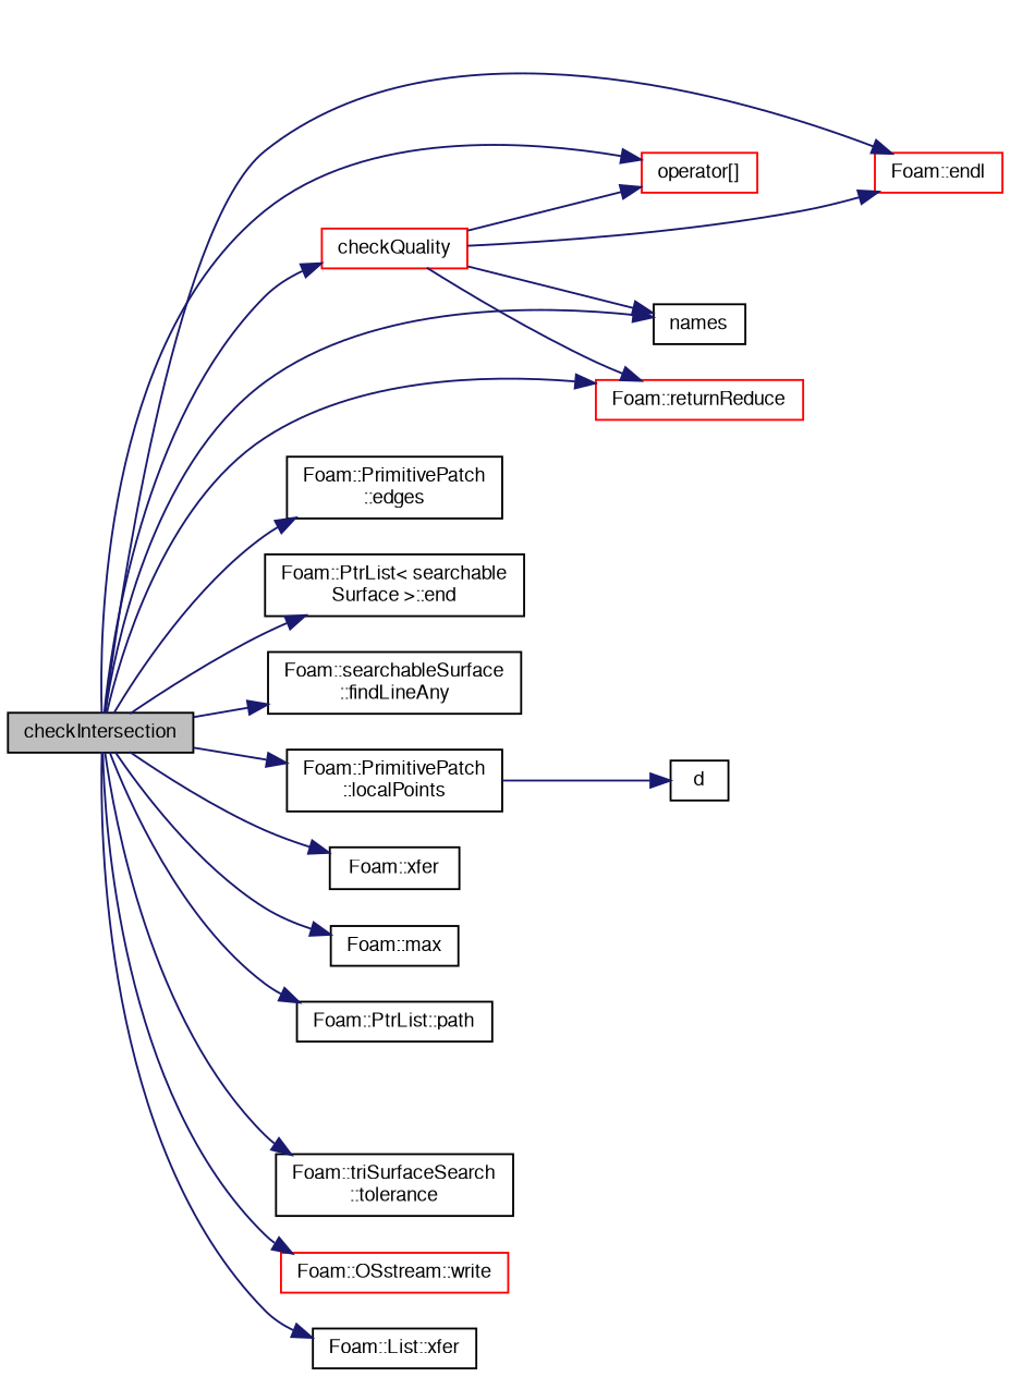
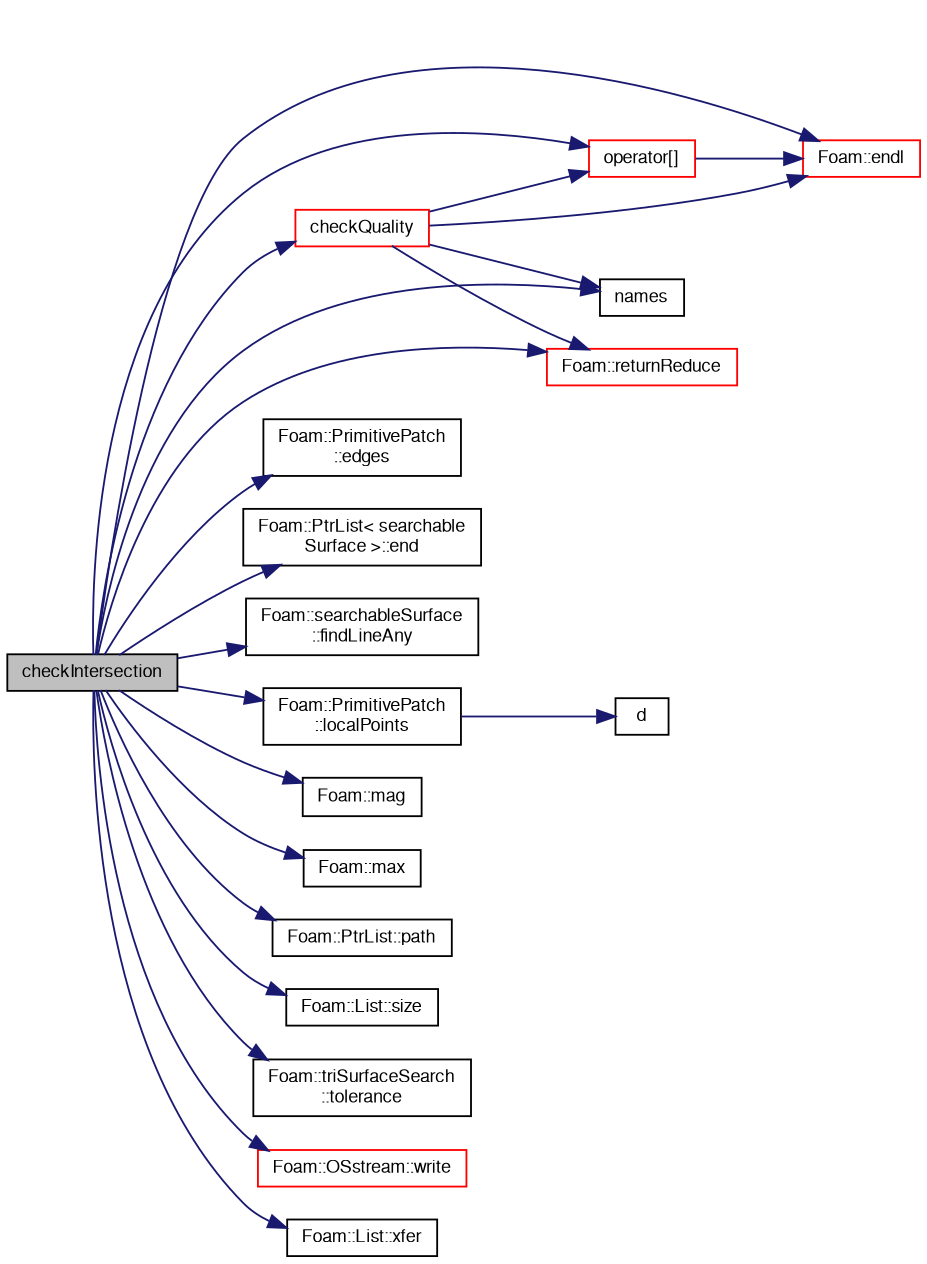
  digraph {
    rankdir=LR
    node [color=black fontname=FreeSans fontsize=10 shape=record]
    edge [color=midnightblue fontname=FreeSans fontsize=10 labelfontname=FreeSans labelfontsize=10 style=solid]
    n1 [fillcolor=grey75 fontcolor=black height=0.2 label=checkIntersection style=filled width=0.4]
    n2 [color=red height=0.2 label=checkQuality width=0.4]
    n3 [color=red height=0.2 label="Foam::endl" width=0.4]
    n4 [color=red height=0.2 label="operator[]" width=0.4]
    n5 [height=0.2 label=names width=0.4]
    n6 [color=red height=0.2 label="Foam::returnReduce" width=0.4]
    n7 [height=0.2 label="Foam::PrimitivePatch\l::edges" width=0.4]
    n8 [height=0.2 label="Foam::PtrList\< searchable\lSurface \>::end" width=0.4]
    n9 [height=0.2 label="Foam::searchableSurface\l::findLineAny" width=0.4]
    n10 [height=0.2 label="Foam::PrimitivePatch\l::localPoints" width=0.4]
-   n11 [height=0.2 label="Foam::xfer" width=0.4]
+   n11 [height=0.2 label="Foam::mag" width=0.4]
    n12 [height=0.2 label="Foam::max" width=0.4]
    n13 [height=0.2 label="Foam::PtrList::path" width=0.4]
+   n14 [height=0.2 label="Foam::List::size" width=0.4]
    n15 [height=0.2 label="Foam::triSurfaceSearch\l::tolerance" width=0.4]
    n16 [color=red height=0.2 label="Foam::OSstream::write" width=0.4]
    n17 [height=0.2 label="Foam::List::xfer" width=0.4]
    n18 [height=0.2 label=d width=0.4]
    n1 -> n2
    n1 -> n3
    n1 -> n4
    n1 -> n5
    n1 -> n6
    n1 -> n7
    n1 -> n8
    n1 -> n9
    n1 -> n10
    n1 -> n11
    n1 -> n12
    n1 -> n13
+   n1 -> n14
    n1 -> n15
    n1 -> n16
    n1 -> n17
    n2 -> n3
    n2 -> n4
    n2 -> n5
    n2 -> n6
+   n4 -> n3
    n10 -> n18
  }
